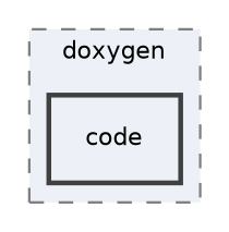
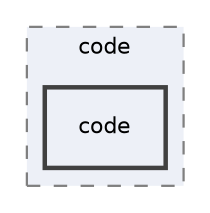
  digraph {
    compound=true
    n1 [color=grey25 fillcolor="#edf0f7" fontname=Helvetica fontsize=10 label=code shape=box style="filled,bold,"]
    subgraph cluster_1 {
      bgcolor="#edf0f7"
      fontname=Helvetica
      fontsize=10
-     label=doxygen
+     label=code
      pencolor=grey50
      style="filled,dashed,"
      n1
    }
  }
